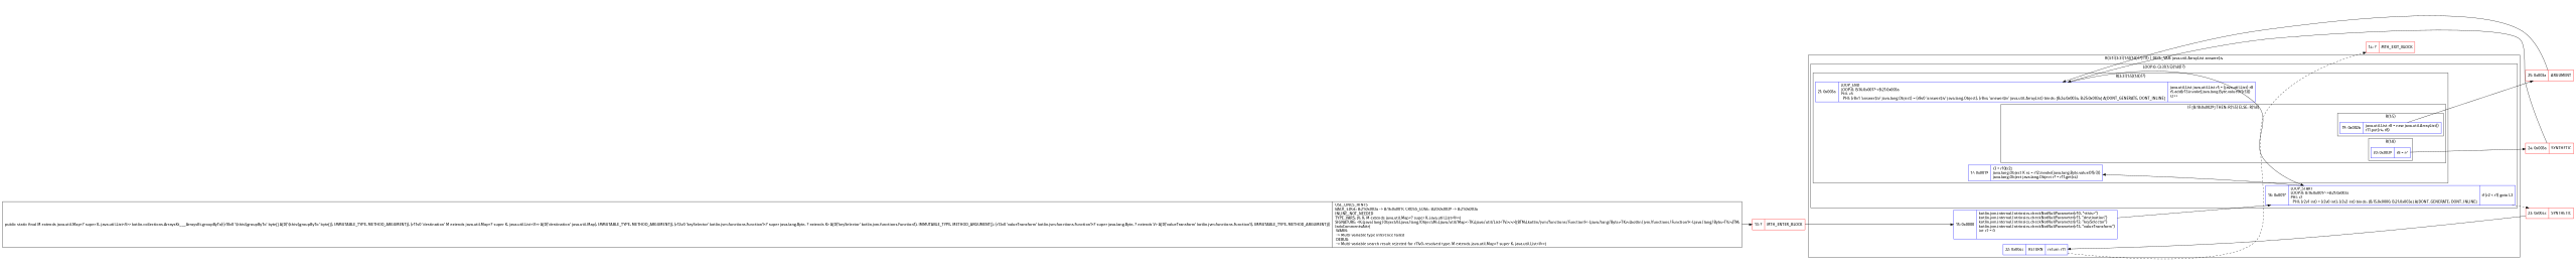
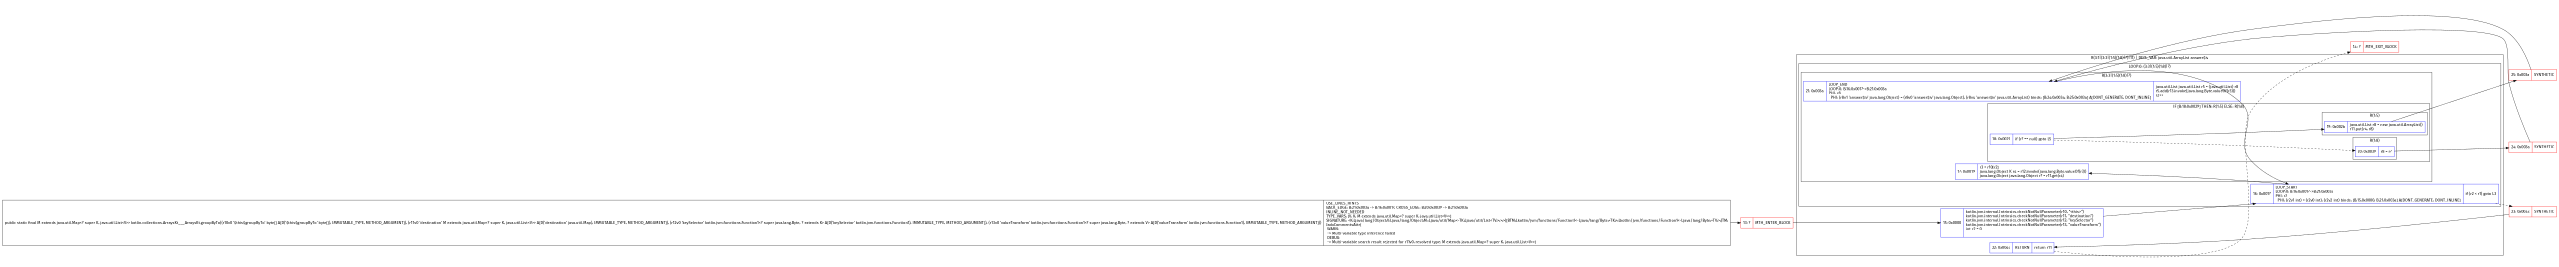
  digraph {
    fontname="Fira Sans"
    rankdir=LR
    node [color=blue fontname="Fira Sans" shape=record]
    edge [fontname="Fira Sans"]
    n1 [label="{19\:\ 0x002b|java.util.List r8 = new java.util.ArrayList()\lr11.put(r4, r8)\l}"]
    n2 [label="{20\:\ 0x0039|r8 = r7\l}"]
+   n3 [label="{18\:\ 0x0029|if (r7 == null) goto L5\l}"]
    n4 [label="{17\:\ 0x0019|r3 = r10[r2]\ljava.lang.Object K r4 = r12.invoke(java.lang.Byte.valueOf(r3))\ljava.lang.Object java.lang.Object r7 = r11.get(r4)\l}"]
    n5 [label="{21\:\ 0x003a|LOOP_END\lLOOP:0: B:16:0x0017\-\>B:21:0x003a\lPHI: r8 \l  PHI: (r8v1 'answer$iv' java.lang.Object) = (r8v0 'answer$iv' java.lang.Object), (r8v4 'answer$iv' java.util.ArrayList) binds: [B:24:0x003a, B:25:0x003a] A[DONT_GENERATE, DONT_INLINE]\l|java.util.List java.util.List r5 = (java.util.List) r8\lr5.add(r13.invoke(java.lang.Byte.valueOf(r3)))\lr2++\l}"]
    n6 [label="{16\:\ 0x0017|LOOP_START\lLOOP:0: B:16:0x0017\-\>B:21:0x003a\lPHI: r2 \l  PHI: (r2v1 int) = (r2v0 int), (r2v2 int) binds: [B:15:0x0000, B:21:0x003a] A[DONT_GENERATE, DONT_INLINE]\l|if (r2 \< r1) goto L3\l}"]
    n7 [label="{15\:\ 0x0000|kotlin.jvm.internal.Intrinsics.checkNotNullParameter(r10, \"\<this\>\")\lkotlin.jvm.internal.Intrinsics.checkNotNullParameter(r11, \"destination\")\lkotlin.jvm.internal.Intrinsics.checkNotNullParameter(r12, \"keySelector\")\lkotlin.jvm.internal.Intrinsics.checkNotNullParameter(r13, \"valueTransform\")\lint r2 = 0\l\l}"]
    n8 [label="{22\:\ 0x004c|RETURN\l|return r11\l}"]
-   n9 [color=red label="{25\:\ 0x003a|ARGUMENT\l}"]
+   n9 [color=red label="{25\:\ 0x003a|SYNTHETIC\l}"]
    n10 [color=red label="{24\:\ 0x003a|SYNTHETIC\l}"]
    n11 [color=red label="{23\:\ 0x004c|SYNTHETIC\l}"]
    n12 [color=red label="{14\:\ ?|MTH_EXIT_BLOCK\l}"]
    n13 [color=red label="{13\:\ ?|MTH_ENTER_BLOCK\l}"]
    n14 [label="{public static final M extends java.util.Map\<? super K, java.util.List\<V\>\> kotlin.collections.ArraysKt___ArraysKt.groupByTo((r10v0 '$this$groupByTo' byte[] A[D('$this$groupByTo' byte[]), IMMUTABLE_TYPE, METHOD_ARGUMENT]), (r11v0 'destination' M extends java.util.Map\<? super K, java.util.List\<V\>\> A[D('destination' java.util.Map), IMMUTABLE_TYPE, METHOD_ARGUMENT]), (r12v0 'keySelector' kotlin.jvm.functions.Function1\<? super java.lang.Byte, ? extends K\> A[D('keySelector' kotlin.jvm.functions.Function1), IMMUTABLE_TYPE, METHOD_ARGUMENT]), (r13v0 'valueTransform' kotlin.jvm.functions.Function1\<? super java.lang.Byte, ? extends V\> A[D('valueTransform' kotlin.jvm.functions.Function1), IMMUTABLE_TYPE, METHOD_ARGUMENT]))  | USE_LINES_HINTS\lBACK_EDGE: B:21:0x003a \-\> B:16:0x0017, CROSS_EDGE: B:20:0x0039 \-\> B:21:0x003a\lINLINE_NOT_NEEDED\lTYPE_VARS: [V, K, M extends java.util.Map\<? super K, java.util.List\<V\>\>]\lSIGNATURE: \<K:Ljava\/lang\/Object;V:Ljava\/lang\/Object;M::Ljava\/util\/Map\<\-TK;Ljava\/util\/List\<TV;\>;\>;\>([BTM;Lkotlin\/jvm\/functions\/Function1\<\-Ljava\/lang\/Byte;+TK;\>;Lkotlin\/jvm\/functions\/Function1\<\-Ljava\/lang\/Byte;+TV;\>;)TM;\lJadxCommentsAttr\{\l WARN: \l \-\> Multi\-variable type inference failed\l DEBUG: \l \-\> Multi\-variable search result rejected for r11v0, resolved type: M extends java.util.Map\<? super K, java.util.List\<V\>\>\}\l}" color=""]
    subgraph cluster_1 {
      label="R(3:1|(3:3|(1:5)(1:8)|7)|11) | DECL_VAR: java.util.ArrayList answer$iv\l"
      n7
      n8
      subgraph cluster_2 {
        label="LOOP:0: (3:3|(1:5)(1:8)|7)"
        n6
        subgraph cluster_3 {
          label="R(3:3|(1:5)(1:8)|7)"
          n4
          n5
          subgraph cluster_4 {
            label="IF [B:18:0x0029] THEN: R(1:5) ELSE: R(1:8)"
+           n3
            subgraph cluster_5 {
              label="R(1:5)"
              n1
            }
            subgraph cluster_6 {
              label="R(1:8)"
              n2
            }
          }
        }
      }
    }
    n1 -> n9
    n2 -> n10
+   n3 -> n1
+   n3 -> n2 [style=dashed]
    n5 -> n6
    n6 -> n4
    n6 -> n11 [style=dashed]
    n7 -> n6
    n8 -> n12 [style=dashed]
    n9 -> n5
    n10 -> n5
    n11 -> n8
    n13 -> n7
    n14 -> n13
  }
